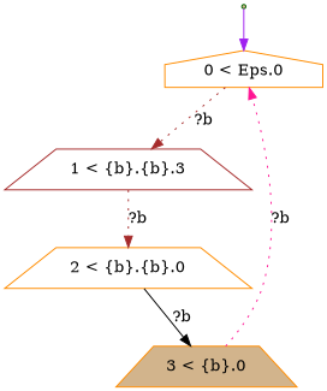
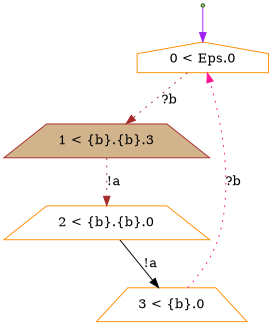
  digraph {
    node [color=darkorange fillcolor=white shape=trapezium style=filled]
    edge [color=brown style=dotted]
    ENTRY [color=darkgreen fillcolor=tan shape=point]
    n2 [label="0 < Eps.0\n" shape=house]
-   n3 [color=brown label="1 < {b}.{b}.3\n"]
-   n4 [fillcolor=tan label="3 < {b}.0\n"]
+   n3 [color=brown fillcolor=tan label="1 < {b}.{b}.3\n"]
+   n4 [label="3 < {b}.0\n"]
    n5 [label="2 < {b}.{b}.0\n"]
    ENTRY -> n2 [color=purple style=solid]
    n2 -> n3 [label="?b"]
-   n3 -> n5 [label="?b"]
+   n3 -> n5 [label="!a"]
    n4 -> n2 [color=deeppink label="?b"]
-   n5 -> n4 [color=black label="?b" style=solid]
+   n5 -> n4 [color=black label="!a" style=solid]
  }
